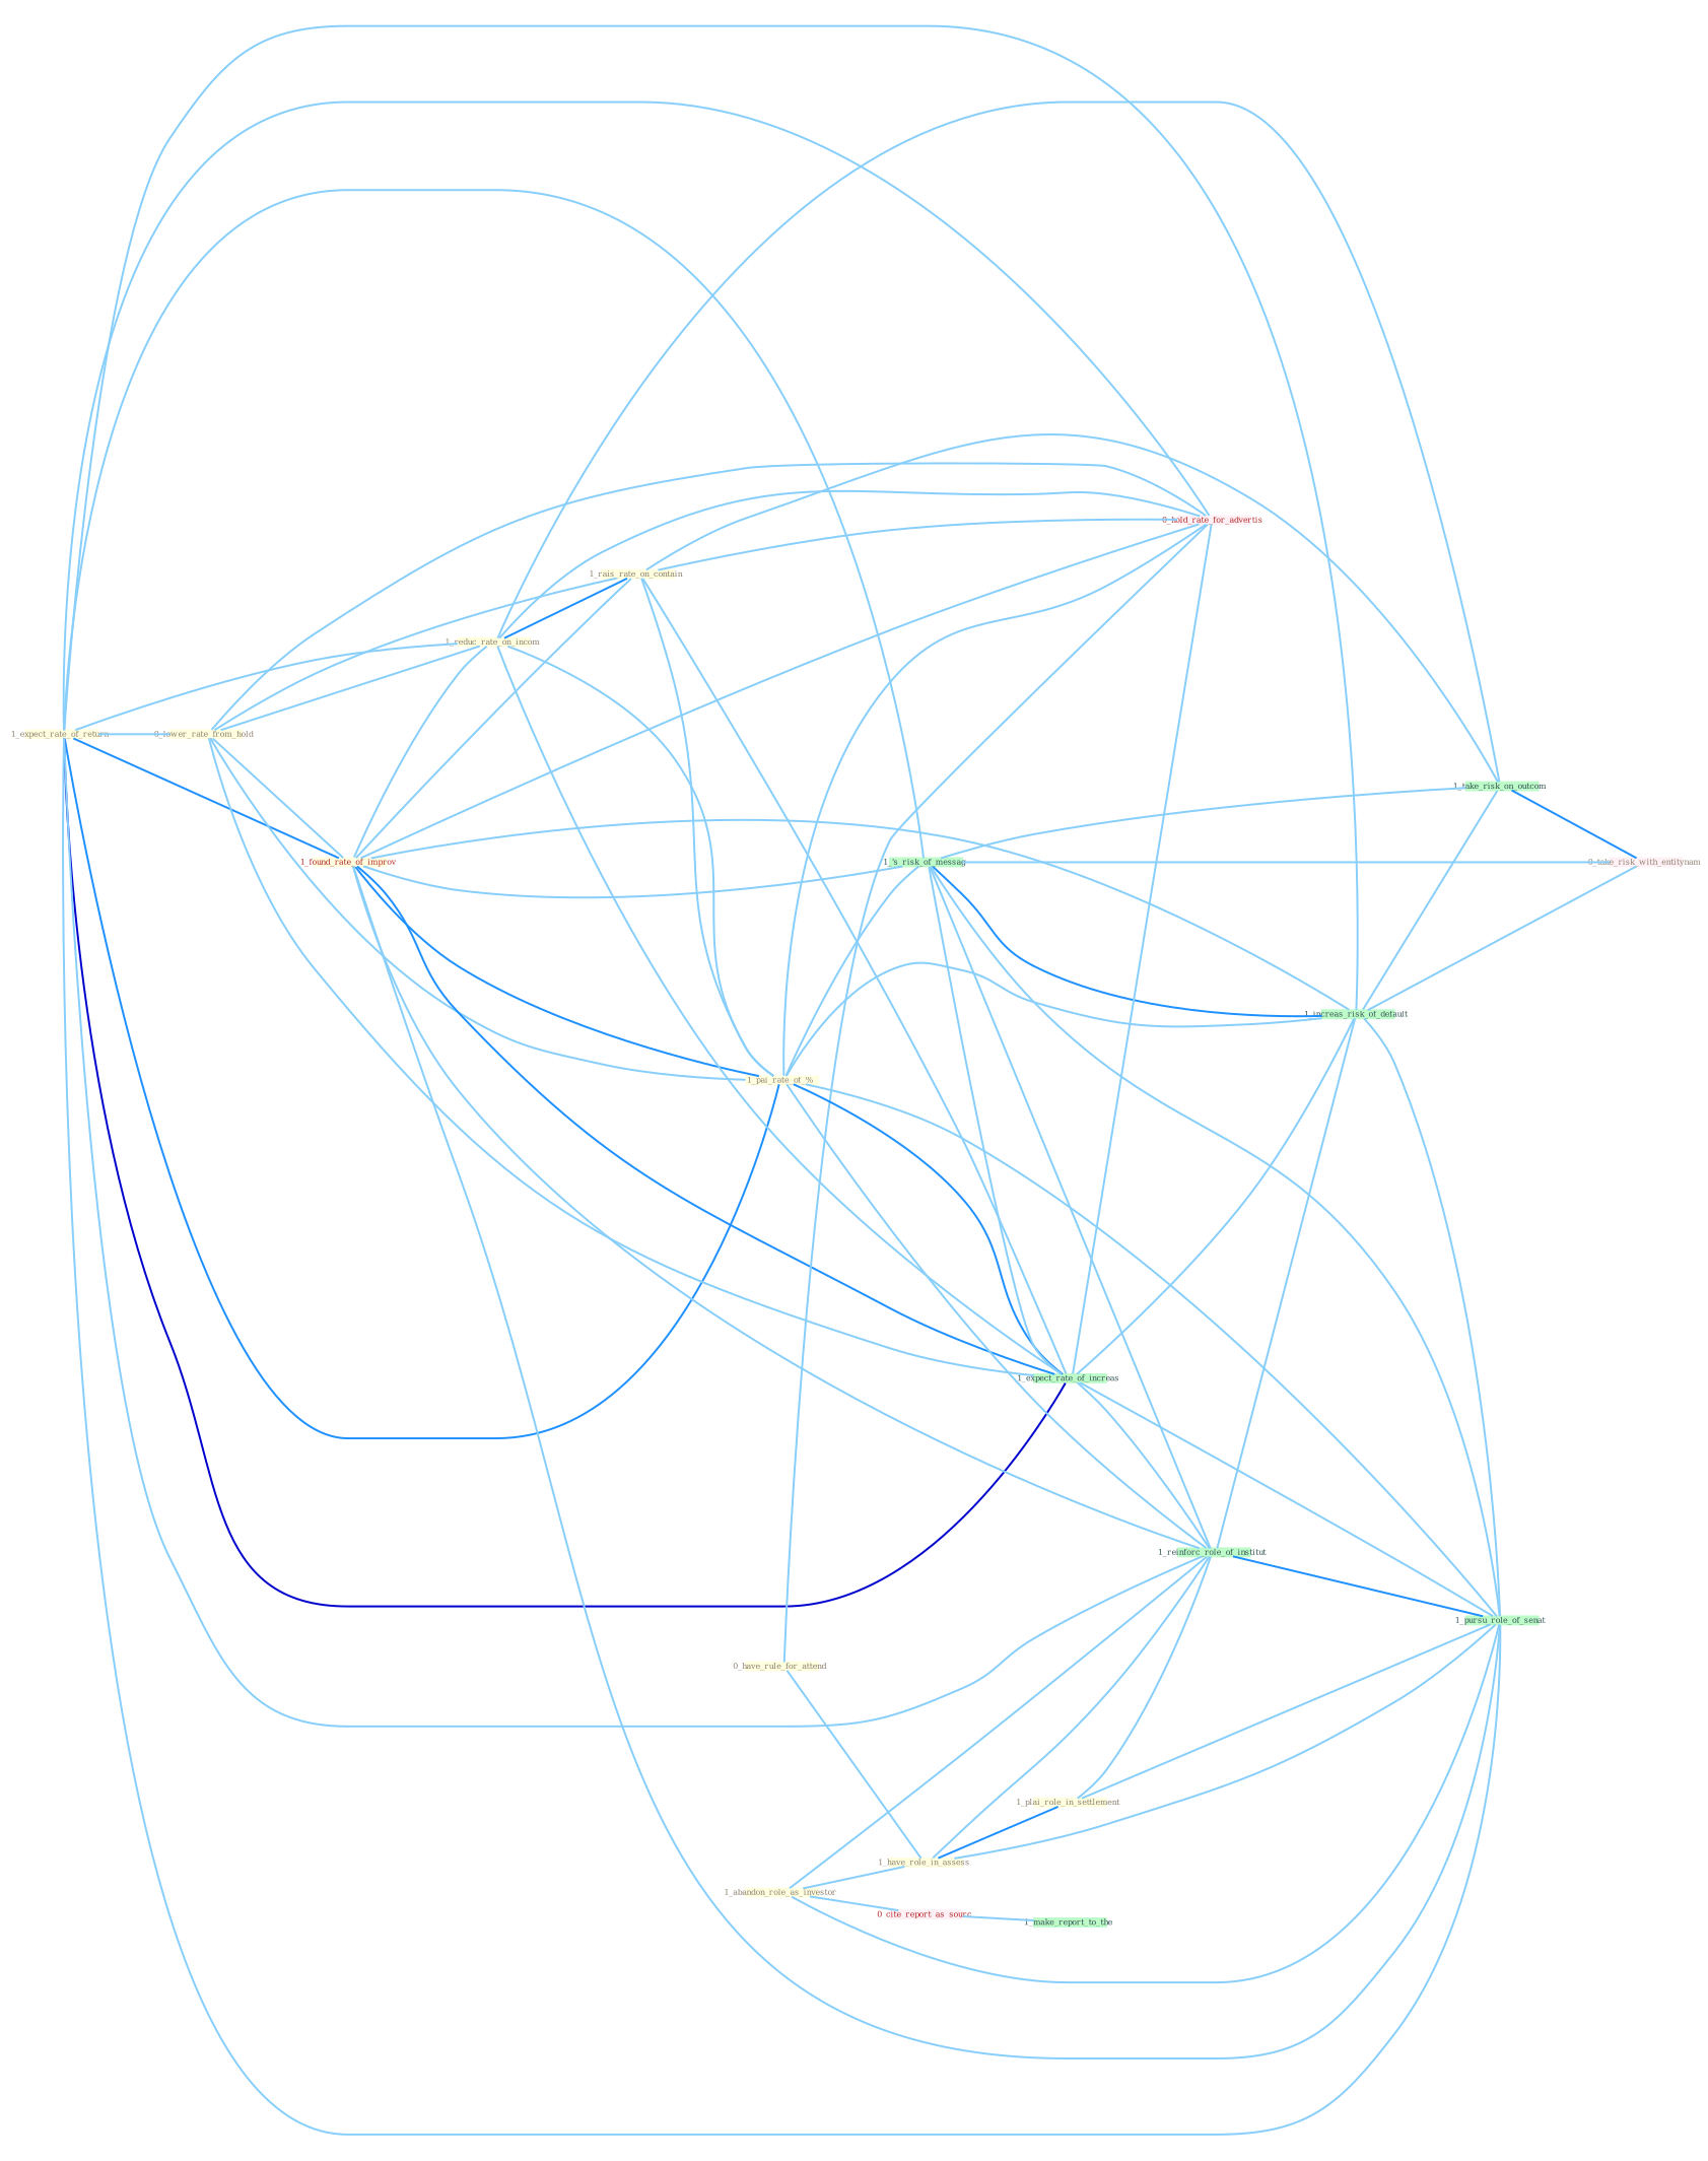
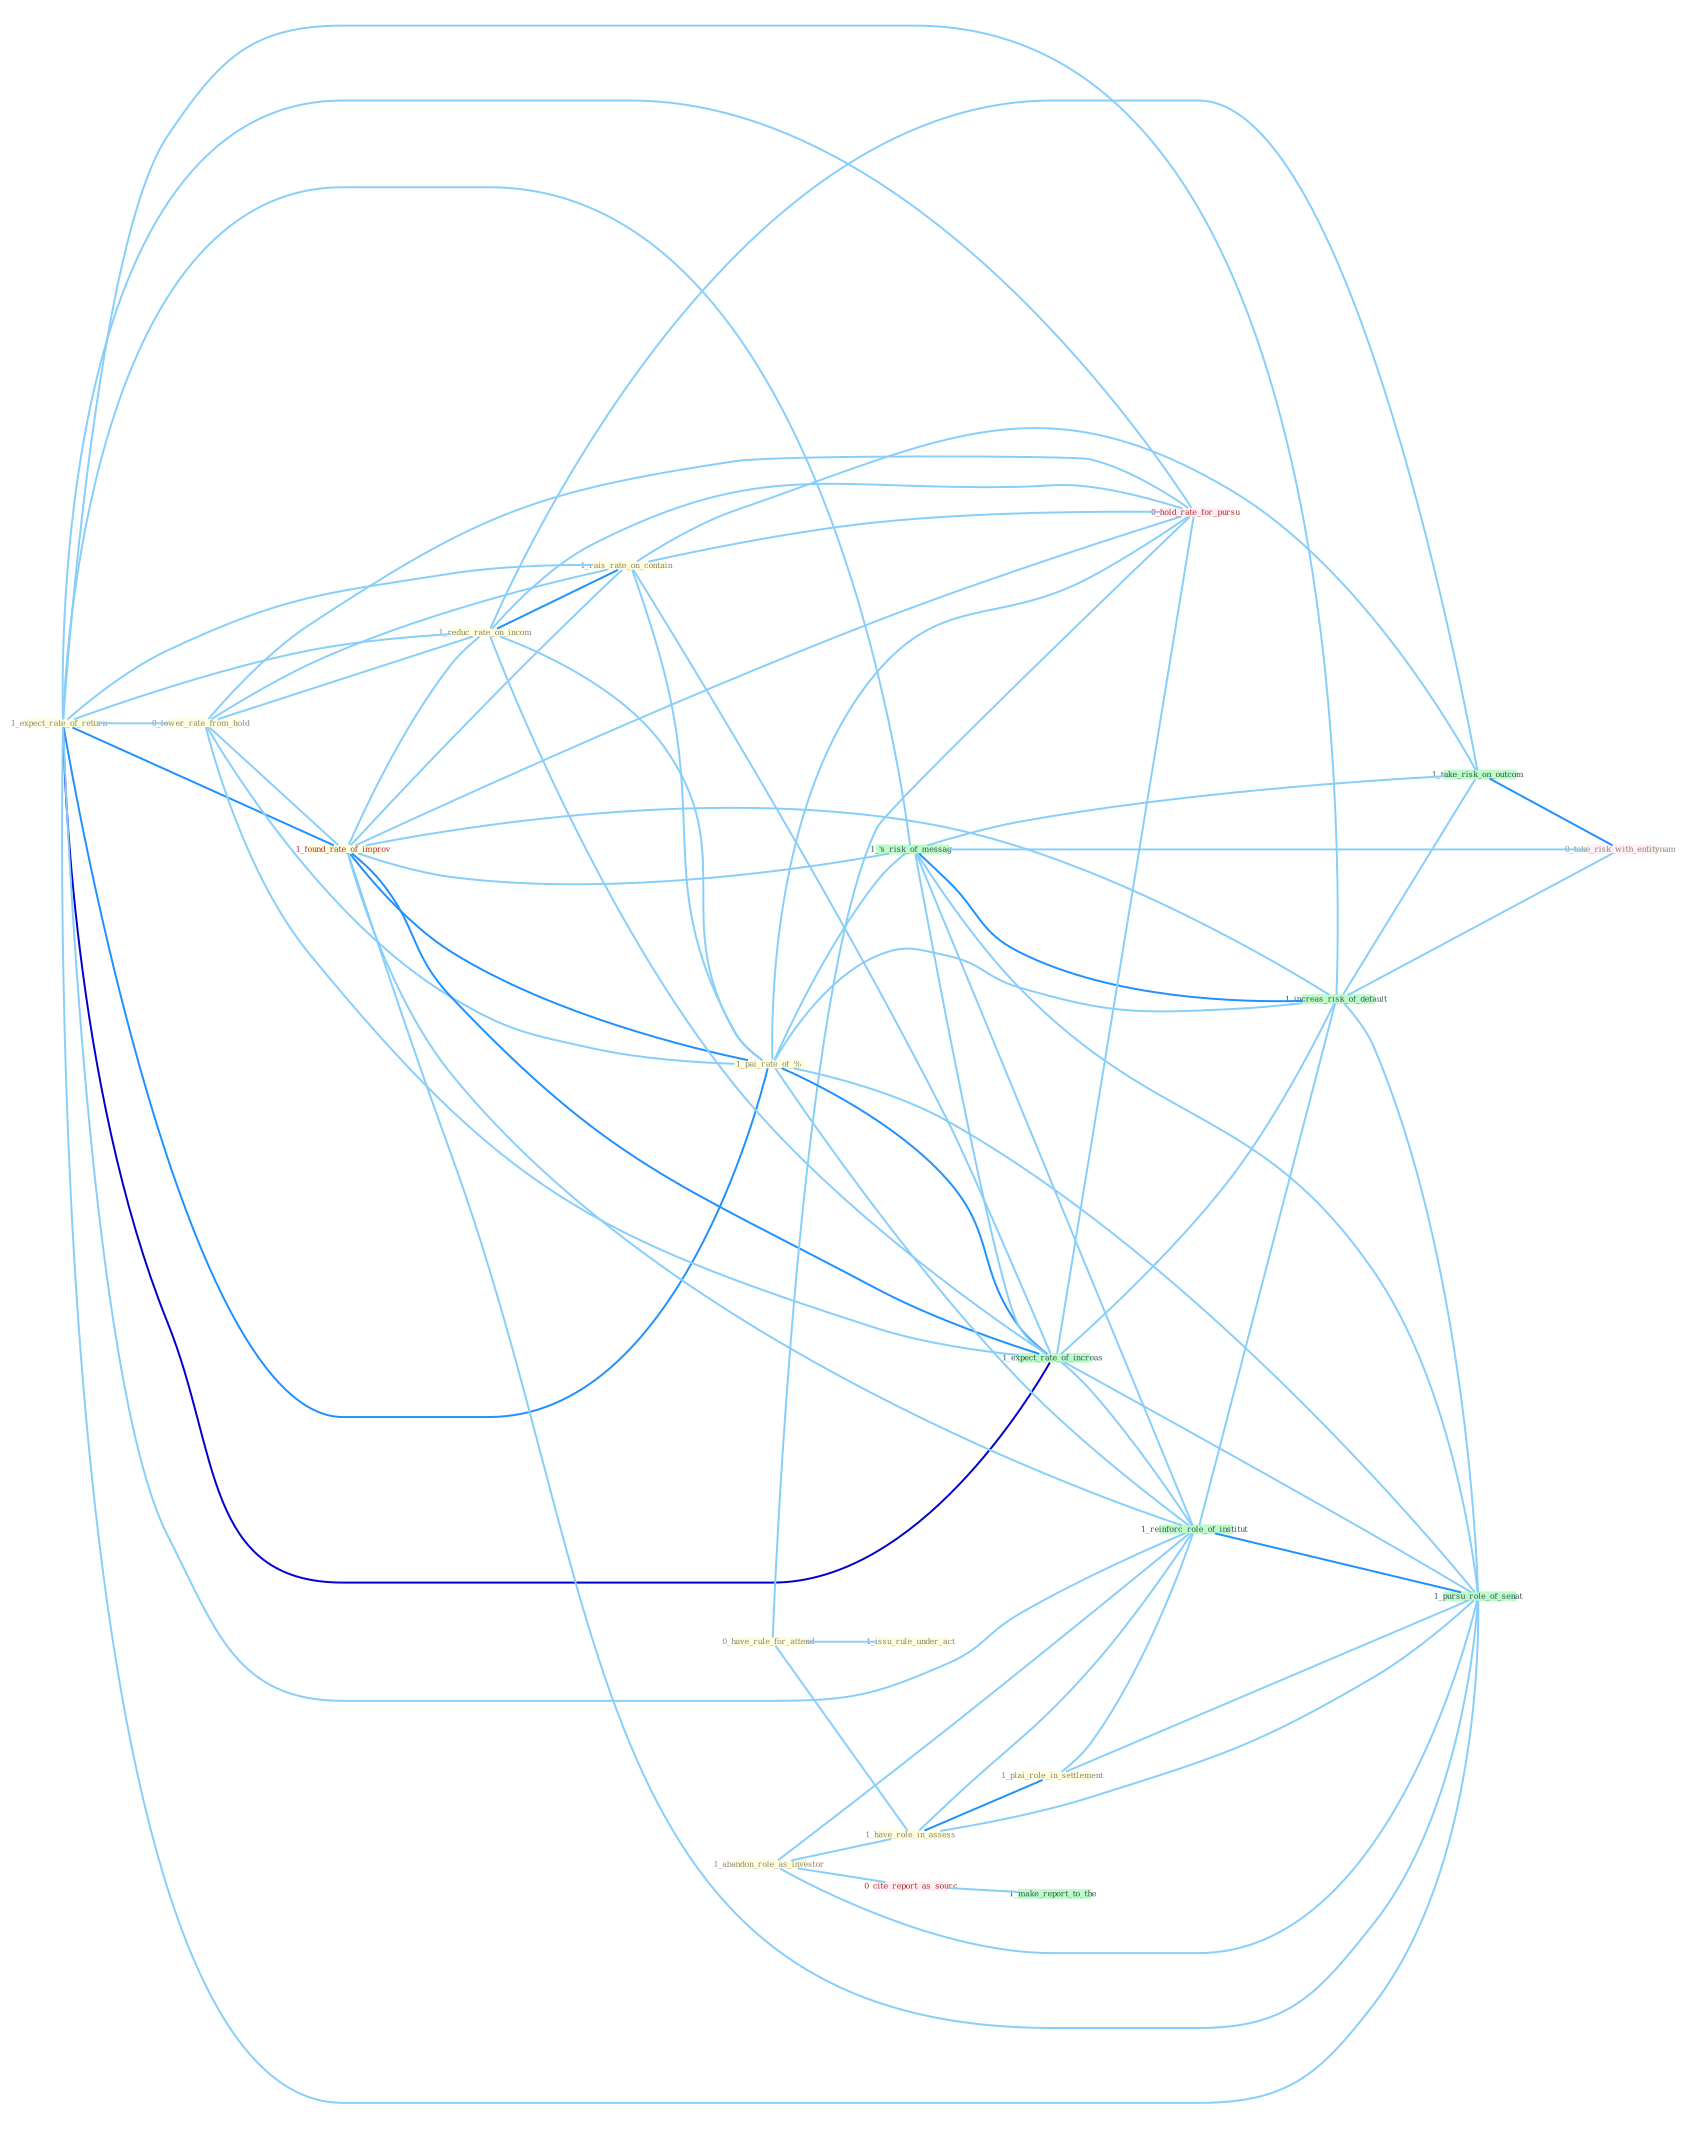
  graph {
    rankdir=LR
    node [color="#ffffe0" fixedsize=true fontcolor="#8b7d6b" fontsize=4 shape=polygon style=filled]
    edge [color="#87cefa" w=1]
    "1_expect_rate_of_return " [height=.06 width=.5]
    "0_lower_rate_from_hold " [height=.06 width=.5]
    "1_found_rate_of_improv " [fontcolor="#b22222" height=.06 width=.5]
    "0_have_rule_for_attend " [height=.06 width=.5]
    "1_abandon_role_as_investor " [height=.06 width=.5]
    "1_reduc_rate_on_incom " [height=.06 width=.5]
    "1_have_role_in_assess " [height=.06 width=.5]
+   "1_issu_rule_under_act " [height=.06 width=.5]
    "1_rais_rate_on_contain " [height=.06 width=.5]
    "1_plai_role_in_settlement " [height=.06 width=.5]
    "1_pai_rate_of_% " [height=.06 width=.5]
    "0_cite_report_as_sourc " [color="#fff0f5" fontcolor="#b22222" height=.06 width=.5]
    "0_take_risk_with_entitynam " [color="#fff0f5" height=.06 width=.5]
-   "0_hold_rate_for_advertis " [color="#fff0f5" fontcolor="#b22222" height=.06 width=.5]
+   "0_hold_rate_for_advertis " [color="#fff0f5" fontcolor="#b22222" height=.06 width=.5 label="0_hold_rate_for_pursu"]
    "1_'s_risk_of_messag " [color="#BDFCC9" fontcolor="#2f4f4f" height=.06 width=.5]
    "1_expect_rate_of_increas " [color="#BDFCC9" fontcolor="#2f4f4f" height=.06 width=.5]
    "1_reinforc_role_of_institut " [color="#BDFCC9" fontcolor="#2f4f4f" height=.06 width=.5]
    "1_increas_risk_of_default " [color="#BDFCC9" fontcolor="#2f4f4f" height=.06 width=.5]
    "1_pursu_role_of_senat " [color="#BDFCC9" fontcolor="#2f4f4f" height=.06 width=.5]
    "1_take_risk_on_outcom " [color="#BDFCC9" fontcolor="#2f4f4f" height=.06 width=.5]
    "1_make_report_to_the " [color="#BDFCC9" fontcolor="#2f4f4f" height=.06 width=.5]
    subgraph sub_1 {
      "1_expect_rate_of_return "
      "0_lower_rate_from_hold "
      "1_found_rate_of_improv "
      "0_have_rule_for_attend "
      "1_abandon_role_as_investor "
      "1_reduc_rate_on_incom "
      "1_have_role_in_assess "
+     "1_issu_rule_under_act "
      "1_rais_rate_on_contain "
      "1_plai_role_in_settlement "
      "1_pai_rate_of_% "
    }
    subgraph sub_2 {
      "0_cite_report_as_sourc "
      "0_take_risk_with_entitynam "
      "0_hold_rate_for_advertis "
    }
    "1_expect_rate_of_return " -- "0_lower_rate_from_hold "
    "1_expect_rate_of_return " -- "1_found_rate_of_improv " [color="#1e90ff" w=2]
    "1_expect_rate_of_return " -- "1_reduc_rate_on_incom "
+   "1_expect_rate_of_return " -- "1_rais_rate_on_contain "
    "1_expect_rate_of_return " -- "1_pai_rate_of_% " [color="#1e90ff" w=2]
    "1_expect_rate_of_return " -- "0_hold_rate_for_advertis "
    "1_expect_rate_of_return " -- "1_'s_risk_of_messag "
    "1_expect_rate_of_return " -- "1_expect_rate_of_increas " [color="#0000cd" w=3]
    "1_expect_rate_of_return " -- "1_reinforc_role_of_institut "
    "1_expect_rate_of_return " -- "1_increas_risk_of_default "
    "1_expect_rate_of_return " -- "1_pursu_role_of_senat "
    "0_lower_rate_from_hold " -- "1_found_rate_of_improv "
    "0_lower_rate_from_hold " -- "1_reduc_rate_on_incom "
    "0_lower_rate_from_hold " -- "1_rais_rate_on_contain "
    "0_lower_rate_from_hold " -- "1_pai_rate_of_% "
    "0_lower_rate_from_hold " -- "0_hold_rate_for_advertis "
    "0_lower_rate_from_hold " -- "1_expect_rate_of_increas "
    "1_found_rate_of_improv " -- "1_reduc_rate_on_incom "
    "1_found_rate_of_improv " -- "1_rais_rate_on_contain "
    "1_found_rate_of_improv " -- "1_pai_rate_of_% " [color="#1e90ff" w=2]
    "1_found_rate_of_improv " -- "0_hold_rate_for_advertis "
    "1_found_rate_of_improv " -- "1_'s_risk_of_messag "
    "1_found_rate_of_improv " -- "1_expect_rate_of_increas " [color="#1e90ff" w=2]
    "1_found_rate_of_improv " -- "1_reinforc_role_of_institut "
    "1_found_rate_of_improv " -- "1_increas_risk_of_default "
    "1_found_rate_of_improv " -- "1_pursu_role_of_senat "
    "0_have_rule_for_attend " -- "1_have_role_in_assess "
+   "0_have_rule_for_attend " -- "1_issu_rule_under_act "
    "0_have_rule_for_attend " -- "0_hold_rate_for_advertis "
    "1_abandon_role_as_investor " -- "1_have_role_in_assess "
    "1_abandon_role_as_investor " -- "0_cite_report_as_sourc "
    "1_abandon_role_as_investor " -- "1_reinforc_role_of_institut "
    "1_abandon_role_as_investor " -- "1_pursu_role_of_senat "
    "1_reduc_rate_on_incom " -- "1_rais_rate_on_contain " [color="#1e90ff" w=2]
    "1_reduc_rate_on_incom " -- "1_pai_rate_of_% "
    "1_reduc_rate_on_incom " -- "0_hold_rate_for_advertis "
    "1_reduc_rate_on_incom " -- "1_expect_rate_of_increas "
    "1_reduc_rate_on_incom " -- "1_take_risk_on_outcom "
    "1_have_role_in_assess " -- "1_plai_role_in_settlement " [color="#1e90ff" w=2]
    "1_have_role_in_assess " -- "1_reinforc_role_of_institut "
    "1_have_role_in_assess " -- "1_pursu_role_of_senat "
    "1_rais_rate_on_contain " -- "1_pai_rate_of_% "
    "1_rais_rate_on_contain " -- "0_hold_rate_for_advertis "
    "1_rais_rate_on_contain " -- "1_expect_rate_of_increas "
    "1_rais_rate_on_contain " -- "1_take_risk_on_outcom "
    "1_plai_role_in_settlement " -- "1_reinforc_role_of_institut "
    "1_plai_role_in_settlement " -- "1_pursu_role_of_senat "
    "1_pai_rate_of_% " -- "0_hold_rate_for_advertis "
    "1_pai_rate_of_% " -- "1_'s_risk_of_messag "
    "1_pai_rate_of_% " -- "1_expect_rate_of_increas " [color="#1e90ff" w=2]
    "1_pai_rate_of_% " -- "1_reinforc_role_of_institut "
    "1_pai_rate_of_% " -- "1_increas_risk_of_default "
    "1_pai_rate_of_% " -- "1_pursu_role_of_senat "
    "0_cite_report_as_sourc " -- "1_make_report_to_the "
    "1_'s_risk_of_messag " -- "0_take_risk_with_entitynam "
    "1_'s_risk_of_messag " -- "1_expect_rate_of_increas "
    "1_'s_risk_of_messag " -- "1_reinforc_role_of_institut "
    "1_'s_risk_of_messag " -- "1_increas_risk_of_default " [color="#1e90ff" w=2]
    "1_'s_risk_of_messag " -- "1_pursu_role_of_senat "
    "1_'s_risk_of_messag " -- "1_take_risk_on_outcom "
    "1_expect_rate_of_increas " -- "0_hold_rate_for_advertis "
    "1_expect_rate_of_increas " -- "1_reinforc_role_of_institut "
    "1_expect_rate_of_increas " -- "1_increas_risk_of_default "
    "1_expect_rate_of_increas " -- "1_pursu_role_of_senat "
    "1_reinforc_role_of_institut " -- "1_increas_risk_of_default "
    "1_reinforc_role_of_institut " -- "1_pursu_role_of_senat " [color="#1e90ff" w=2]
    "1_increas_risk_of_default " -- "0_take_risk_with_entitynam "
    "1_increas_risk_of_default " -- "1_pursu_role_of_senat "
    "1_increas_risk_of_default " -- "1_take_risk_on_outcom "
    "1_take_risk_on_outcom " -- "0_take_risk_with_entitynam " [color="#1e90ff" w=2]
  }
